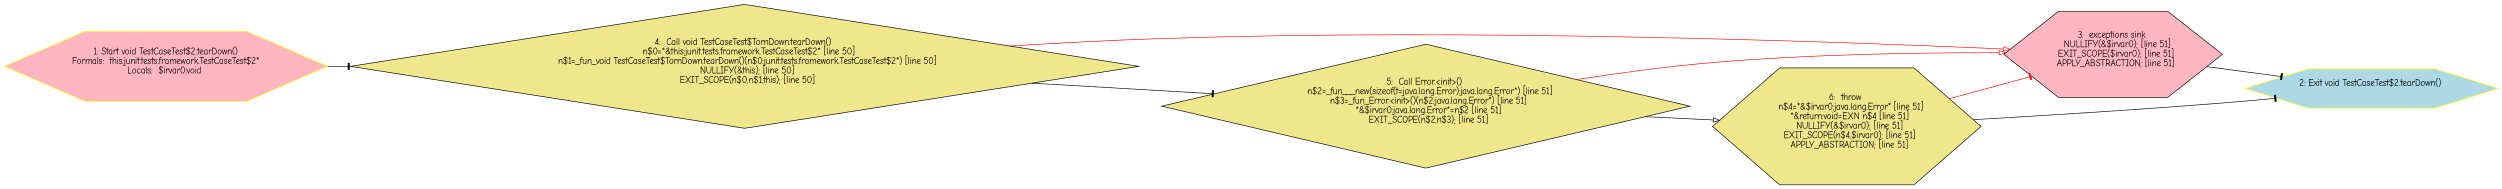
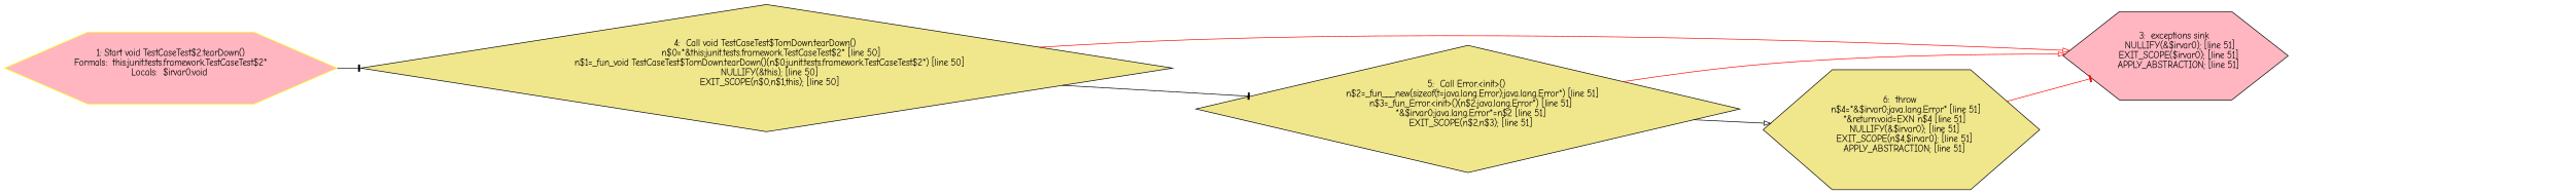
  digraph {
    rankdir=LR
    fontname="Comic Neue"
    node [style=filled fillcolor=khaki shape=hexagon fontname="Comic Neue"]
    edge [arrowhead=tee fontname="Comic Neue"]
    n1 [color=yellow label="1: Start void TestCaseTest$2.tearDown()\nFormals:  this:junit.tests.framework.TestCaseTest$2*\nLocals:  $irvar0:void \n  " fillcolor=lightpink]
    n2 [label="4:  Call void TestCaseTest$TornDown.tearDown() \n   n$0=*&this:junit.tests.framework.TestCaseTest$2* [line 50]\n  n$1=_fun_void TestCaseTest$TornDown.tearDown()(n$0:junit.tests.framework.TestCaseTest$2*) [line 50]\n  NULLIFY(&this); [line 50]\n  EXIT_SCOPE(n$0,n$1,this); [line 50]\n " shape=diamond]
    n3 [label="3:  exceptions sink \n   NULLIFY(&$irvar0); [line 51]\n  EXIT_SCOPE($irvar0); [line 51]\n  APPLY_ABSTRACTION; [line 51]\n " fillcolor=lightpink]
    n4 [label="5:  Call Error.<init>() \n   n$2=_fun___new(sizeof(t=java.lang.Error):java.lang.Error*) [line 51]\n  n$3=_fun_Error.<init>()(n$2:java.lang.Error*) [line 51]\n  *&$irvar0:java.lang.Error*=n$2 [line 51]\n  EXIT_SCOPE(n$2,n$3); [line 51]\n " shape=diamond]
-   n5 [color=yellow label="2: Exit void TestCaseTest$2.tearDown() \n  " fillcolor=lightblue]
    n6 [label="6:  throw \n   n$4=*&$irvar0:java.lang.Error* [line 51]\n  *&return:void=EXN n$4 [line 51]\n  NULLIFY(&$irvar0); [line 51]\n  EXIT_SCOPE(n$4,$irvar0); [line 51]\n  APPLY_ABSTRACTION; [line 51]\n "]
    n1 -> n2
    n2 -> n3 [color=red arrowhead=onormal]
    n2 -> n4
-   n3 -> n5
    n4 -> n3 [color=red arrowhead=onormal]
    n4 -> n6 [arrowhead=onormal]
    n6 -> n3 [color=red]
-   n6 -> n5
  }
